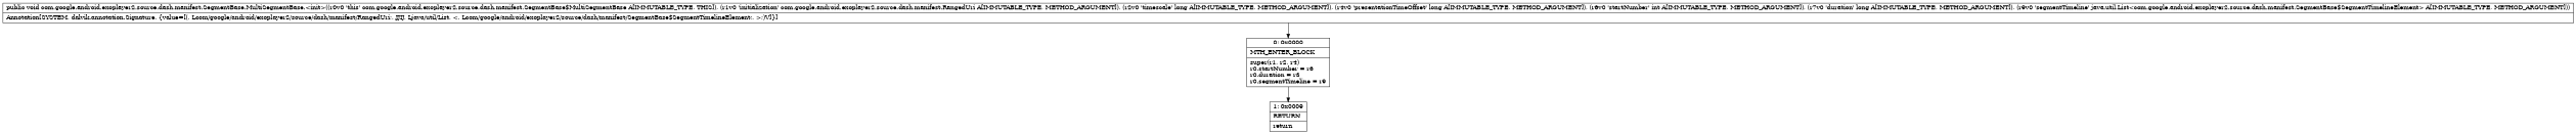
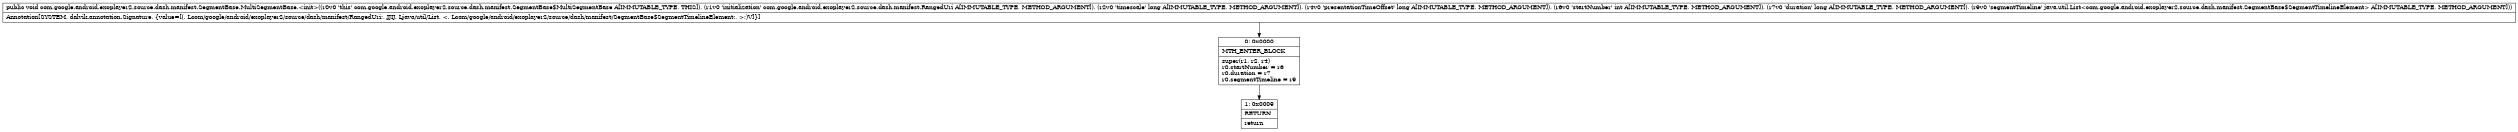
  digraph {
    node [shape=record]
-   n1 [label="{0\:\ 0x0000|MTH_ENTER_BLOCK\l|super(r1, r2, r4)\lr0.startNumber = r6\lr0.duration = r3\lr0.segmentTimeline = r9\l}"]
+   n1 [label="{0\:\ 0x0000|MTH_ENTER_BLOCK\l|super(r1, r2, r4)\lr0.startNumber = r6\lr0.duration = r7\lr0.segmentTimeline = r9\l}"]
    n2 [label="{1\:\ 0x0009|RETURN\l|return\l}"]
    n3 [label="{public void com.google.android.exoplayer2.source.dash.manifest.SegmentBase.MultiSegmentBase.\<init\>((r0v0 'this' com.google.android.exoplayer2.source.dash.manifest.SegmentBase$MultiSegmentBase A[IMMUTABLE_TYPE, THIS]), (r1v0 'initialization' com.google.android.exoplayer2.source.dash.manifest.RangedUri A[IMMUTABLE_TYPE, METHOD_ARGUMENT]), (r2v0 'timescale' long A[IMMUTABLE_TYPE, METHOD_ARGUMENT]), (r4v0 'presentationTimeOffset' long A[IMMUTABLE_TYPE, METHOD_ARGUMENT]), (r6v0 'startNumber' int A[IMMUTABLE_TYPE, METHOD_ARGUMENT]), (r7v0 'duration' long A[IMMUTABLE_TYPE, METHOD_ARGUMENT]), (r9v0 'segmentTimeline' java.util.List\<com.google.android.exoplayer2.source.dash.manifest.SegmentBase$SegmentTimelineElement\> A[IMMUTABLE_TYPE, METHOD_ARGUMENT]))  | Annotation[SYSTEM, dalvik.annotation.Signature, \{value=[(, Lcom\/google\/android\/exoplayer2\/source\/dash\/manifest\/RangedUri;, JJIJ, Ljava\/util\/List, \<, Lcom\/google\/android\/exoplayer2\/source\/dash\/manifest\/SegmentBase$SegmentTimelineElement;, \>;)V]\}]\l}"]
    n1 -> n2
    n3 -> n1
  }
